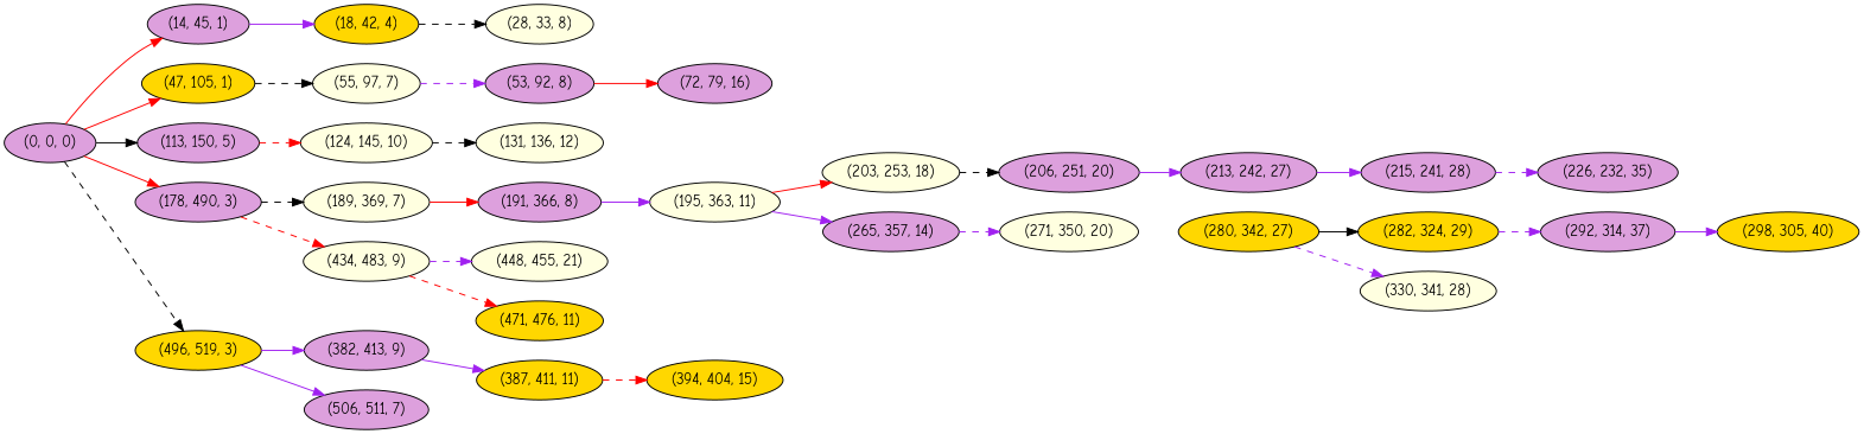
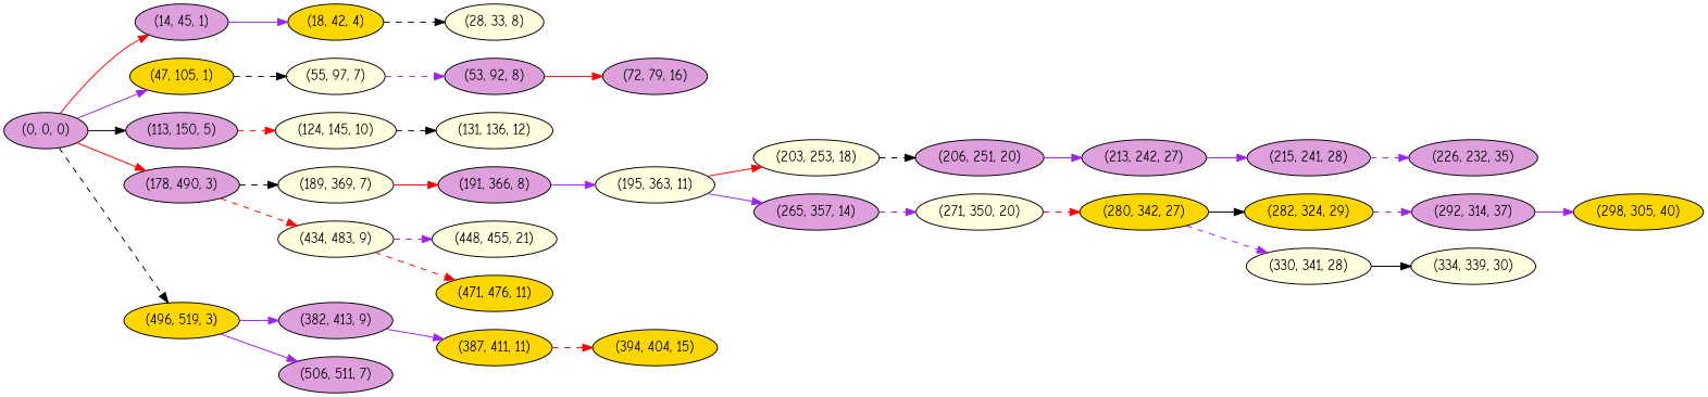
  digraph {
    fontname="Comic Neue"
    rankdir=LR
    node [fillcolor=plum fontname="Comic Neue" style=filled]
    edge [color=purple fontname="Comic Neue" style=solid]
    "(0, 0, 0)"
    "(14, 45, 1)"
    "(47, 105, 1)" [fillcolor=gold]
    "(113, 150, 5)"
    "(178, 490, 3)"
    "(496, 519, 3)" [fillcolor=gold]
    "(18, 42, 4)" [fillcolor=gold]
    "(55, 97, 7)" [fillcolor=lightyellow]
    "(124, 145, 10)" [fillcolor=lightyellow]
    "(189, 369, 7)" [fillcolor=lightyellow]
    "(434, 483, 9)" [fillcolor=lightyellow]
    "(382, 413, 9)"
    "(506, 511, 7)"
    "(28, 33, 8)" [fillcolor=lightyellow]
    n15 [label="(53, 92, 8)"]
    "(72, 79, 16)"
    "(131, 136, 12)" [fillcolor=lightyellow]
    "(191, 366, 8)"
    "(387, 411, 11)" [fillcolor=gold]
    "(448, 455, 21)" [fillcolor=lightyellow]
    "(471, 476, 11)" [fillcolor=gold]
    "(195, 363, 11)" [fillcolor=lightyellow]
    "(203, 253, 18)" [fillcolor=lightyellow]
    "(265, 357, 14)"
    "(206, 251, 20)"
    "(271, 350, 20)" [fillcolor=lightyellow]
    "(213, 242, 27)"
    "(215, 241, 28)"
    "(226, 232, 35)"
    "(280, 342, 27)" [fillcolor=gold]
    "(282, 324, 29)" [fillcolor=gold]
    "(330, 341, 28)" [fillcolor=lightyellow]
    "(292, 314, 37)"
+   "(334, 339, 30)" [fillcolor=lightyellow]
    "(298, 305, 40)" [fillcolor=gold]
    "(394, 404, 15)" [fillcolor=gold]
    "(0, 0, 0)" -> "(14, 45, 1)" [color=red]
-   "(0, 0, 0)" -> "(47, 105, 1)" [color=red]
+   "(0, 0, 0)" -> "(47, 105, 1)"
    "(0, 0, 0)" -> "(113, 150, 5)" [color=black]
    "(0, 0, 0)" -> "(178, 490, 3)" [color=red]
    "(0, 0, 0)" -> "(496, 519, 3)" [color=black style=dashed]
    "(14, 45, 1)" -> "(18, 42, 4)"
    "(47, 105, 1)" -> "(55, 97, 7)" [color=black style=dashed]
    "(113, 150, 5)" -> "(124, 145, 10)" [color=red style=dashed]
    "(178, 490, 3)" -> "(189, 369, 7)" [color=black style=dashed]
    "(178, 490, 3)" -> "(434, 483, 9)" [color=red style=dashed]
    "(496, 519, 3)" -> "(382, 413, 9)"
    "(496, 519, 3)" -> "(506, 511, 7)"
    "(18, 42, 4)" -> "(28, 33, 8)" [color=black style=dashed]
    "(55, 97, 7)" -> n15 [style=dashed]
    "(124, 145, 10)" -> "(131, 136, 12)" [color=black style=dashed]
    "(189, 369, 7)" -> "(191, 366, 8)" [color=red]
    "(434, 483, 9)" -> "(448, 455, 21)" [style=dashed]
    "(434, 483, 9)" -> "(471, 476, 11)" [color=red style=dashed]
    "(382, 413, 9)" -> "(387, 411, 11)"
    n15 -> "(72, 79, 16)" [color=red]
    "(191, 366, 8)" -> "(195, 363, 11)"
    "(387, 411, 11)" -> "(394, 404, 15)" [color=red style=dashed]
    "(195, 363, 11)" -> "(203, 253, 18)" [color=red]
    "(195, 363, 11)" -> "(265, 357, 14)"
    "(203, 253, 18)" -> "(206, 251, 20)" [color=black style=dashed]
    "(265, 357, 14)" -> "(271, 350, 20)" [style=dashed]
    "(206, 251, 20)" -> "(213, 242, 27)"
+   "(271, 350, 20)" -> "(280, 342, 27)" [color=red style=dashed]
    "(213, 242, 27)" -> "(215, 241, 28)"
    "(215, 241, 28)" -> "(226, 232, 35)" [style=dashed]
    "(280, 342, 27)" -> "(282, 324, 29)" [color=black]
    "(280, 342, 27)" -> "(330, 341, 28)" [style=dashed]
    "(282, 324, 29)" -> "(292, 314, 37)" [style=dashed]
+   "(330, 341, 28)" -> "(334, 339, 30)" [color=black]
    "(292, 314, 37)" -> "(298, 305, 40)"
  }
